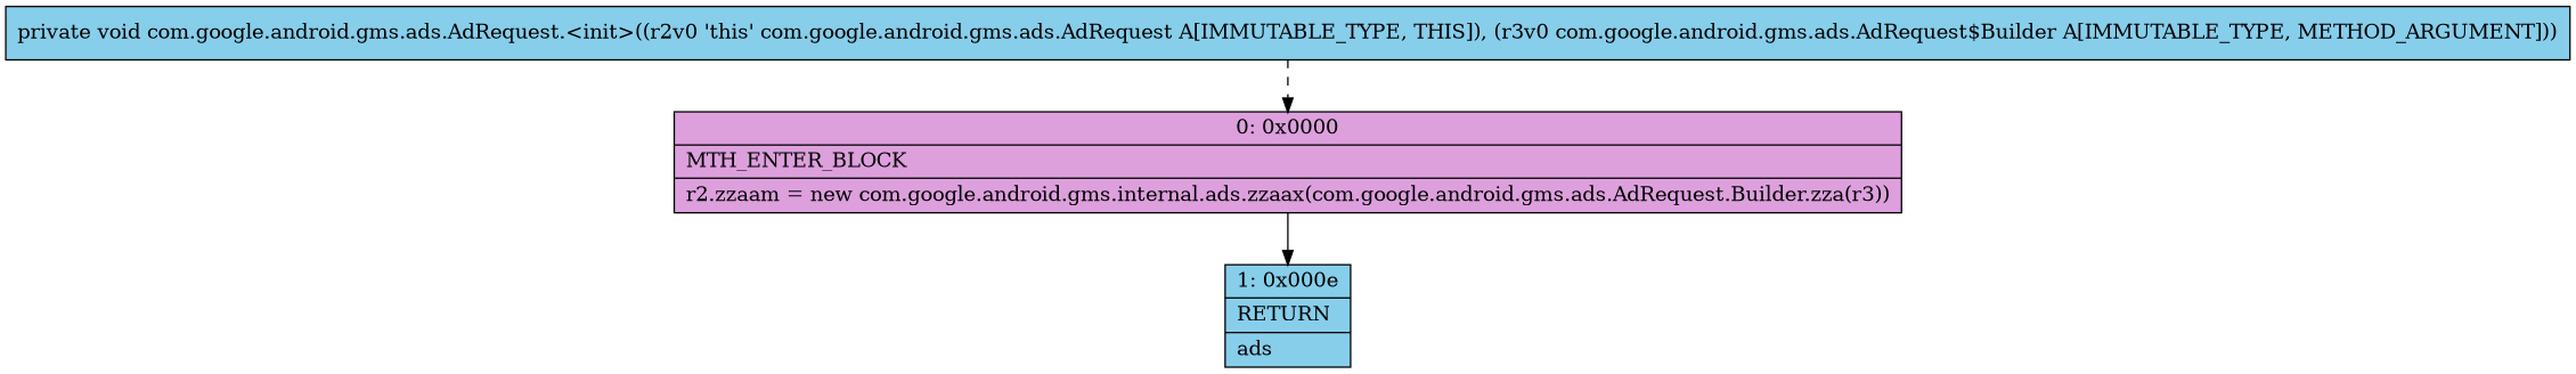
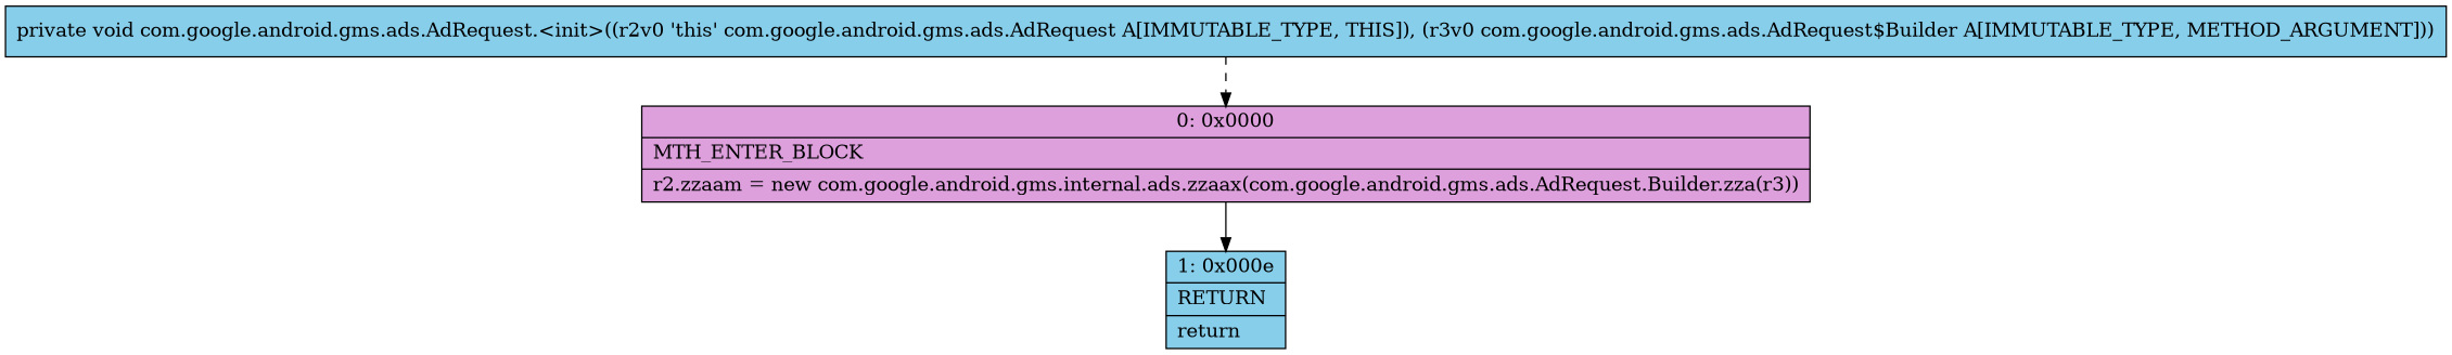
  digraph {
    node [shape=record style=filled fillcolor=skyblue]
    n1 [label="{0\:\ 0x0000|MTH_ENTER_BLOCK\l|r2.zzaam = new com.google.android.gms.internal.ads.zzaax(com.google.android.gms.ads.AdRequest.Builder.zza(r3))\l}" fillcolor=plum]
-   n2 [label="{1\:\ 0x000e|RETURN\l|ads\l}"]
+   n2 [label="{1\:\ 0x000e|RETURN\l|return\l}"]
    n3 [label="{private void com.google.android.gms.ads.AdRequest.\<init\>((r2v0 'this' com.google.android.gms.ads.AdRequest A[IMMUTABLE_TYPE, THIS]), (r3v0 com.google.android.gms.ads.AdRequest$Builder A[IMMUTABLE_TYPE, METHOD_ARGUMENT])) }"]
    n1 -> n2 [style=solid]
    n3 -> n1 [style=dashed]
  }
